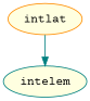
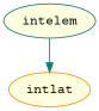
  digraph {
    fontname="Courier Prime"
    node [style=filled fillcolor=lightyellow shape=ellipse fontname="Courier Prime"]
    intlat [color=darkorange]
    intelem [color=teal]
-   intlat -> intelem [color=teal fontname="Courier Prime"]
+   intelem -> intlat [color=teal fontname="Courier Prime"]
  }
